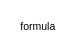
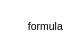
  <mxCell id="0" />
  <mxCell id="1" parent="0" />
- <mxCell id="2" value="&lt;font style=&quot;font-size: 14px;&quot;&gt;formula&lt;/font&gt;" style="text;html=1;strokeColor=none;fillColor=none;align=center;verticalAlign=middle;whiteSpace=wrap;rounded=0;" vertex="1" parent="1"><mxGeometry x="20" y="20" width="60" height="30" as="geometry" /></mxCell>
+ <mxCell id="2" value="&lt;font style=&quot;font-size: 14px;&quot;&gt;formula&lt;/font&gt;" style="text;html=1;strokeColor=none;fillColor=none;align=center;verticalAlign=middle;whiteSpace=wrap;rounded=0;" vertex="1" parent="1"><mxGeometry x="30" y="20" width="60" height="30" as="geometry" /></mxCell>
